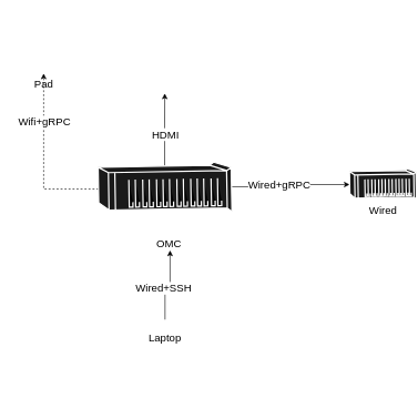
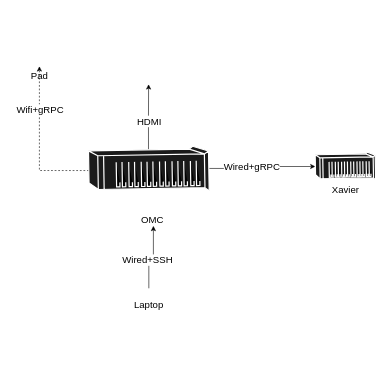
  <mxCell id="0" />
  <mxCell id="1" parent="0" />
  <mxCell id="2" style="edgeStyle=orthogonalEdgeStyle;rounded=0;orthogonalLoop=1;jettySize=auto;html=1;exitX=0.5;exitY=0;exitDx=0;exitDy=0;fontSize=16;entryX=0.532;entryY=1.05;entryDx=0;entryDy=0;entryPerimeter=0;" parent="1" source="4" target="13" edge="1"><mxGeometry relative="1" as="geometry" /></mxCell>
  <mxCell id="3" value="Wired+SSH" style="edgeLabel;html=1;align=center;verticalAlign=middle;resizable=0;points=[];fontSize=16;fontFamily=Helvetica;fontColor=#000000;" parent="2" vertex="1" connectable="0"><mxGeometry x="-0.149" y="3" relative="1" as="geometry"><mxPoint as="offset" /></mxGeometry></mxCell>
  <mxCell id="4" value="" style="shape=image;html=1;verticalAlign=top;verticalLabelPosition=bottom;labelBackgroundColor=#ffffff;imageAspect=0;image=https://cdn0.iconfinder.com/data/icons/devices-42/512/Laptop-128.png;fontSize=16;spacing=0;labelBorderColor=none;aspect=fixed;" parent="1" vertex="1"><mxGeometry x="183.39" y="480" width="128" height="128" as="geometry" /></mxCell>
  <mxCell id="5" value="&lt;span style=&quot;font-size: 16px&quot;&gt;Pad&lt;/span&gt;" style="shape=image;html=1;verticalAlign=top;verticalLabelPosition=bottom;labelBackgroundColor=#ffffff;imageAspect=0;aspect=fixed;image=https://cdn2.iconfinder.com/data/icons/pinpoint-interface-ii/48/device-tablet-128.png" parent="1" vertex="1"><mxGeometry x="20" y="20" width="90" height="90" as="geometry" /></mxCell>
  <mxCell id="6" style="edgeStyle=orthogonalEdgeStyle;rounded=0;orthogonalLoop=1;jettySize=auto;html=1;exitX=0.94;exitY=0.5;exitDx=0;exitDy=0;exitPerimeter=0;fontSize=16;" parent="1" source="12" edge="1"><mxGeometry relative="1" as="geometry"><mxPoint x="247" y="140" as="targetPoint" /></mxGeometry></mxCell>
  <mxCell id="7" value="HDMI" style="edgeLabel;html=1;align=center;verticalAlign=middle;resizable=0;points=[];fontSize=16;" parent="6" vertex="1" connectable="0"><mxGeometry x="0.277" y="3" relative="1" as="geometry"><mxPoint x="2.99" y="21.4" as="offset" /></mxGeometry></mxCell>
  <mxCell id="8" style="edgeStyle=orthogonalEdgeStyle;rounded=0;orthogonalLoop=1;jettySize=auto;html=1;exitX=0.5;exitY=0;exitDx=0;exitDy=0;exitPerimeter=0;entryX=0.5;entryY=1;entryDx=0;entryDy=0;dashed=1;" parent="1" source="12" target="5" edge="1"><mxGeometry relative="1" as="geometry"><Array as="points"><mxPoint x="148" y="283" /><mxPoint x="65" y="283" /></Array></mxGeometry></mxCell>
  <mxCell id="9" value="Wifi+gRPC" style="edgeLabel;html=1;align=center;verticalAlign=middle;resizable=0;points=[];fontSize=16;" parent="8" vertex="1" connectable="0"><mxGeometry x="-0.282" relative="1" as="geometry"><mxPoint y="-92.1" as="offset" /></mxGeometry></mxCell>
  <mxCell id="10" style="edgeStyle=orthogonalEdgeStyle;rounded=0;orthogonalLoop=1;jettySize=auto;html=1;exitX=0.5;exitY=1;exitDx=0;exitDy=0;exitPerimeter=0;fontFamily=Helvetica;fontSize=24;fontColor=#000000;" parent="1" source="12" target="14" edge="1"><mxGeometry relative="1" as="geometry" /></mxCell>
  <mxCell id="11" value="Wired+gRPC" style="edgeLabel;html=1;align=center;verticalAlign=middle;resizable=0;points=[];fontSize=16;fontFamily=Helvetica;fontColor=#000000;" parent="10" vertex="1" connectable="0"><mxGeometry x="-0.21" y="3" relative="1" as="geometry"><mxPoint as="offset" /></mxGeometry></mxCell>
  <mxCell id="12" value="" style="shape=mxgraph.cisco.computers_and_peripherals.ibm_tower;html=1;pointerEvents=1;dashed=0;strokeColor=#ffffff;strokeWidth=2;verticalLabelPosition=bottom;verticalAlign=top;align=center;outlineConnect=0;rotatable=1;rotation=-91;fillColor=#1A1A1A;" parent="1" vertex="1"><mxGeometry x="209.88" y="182" width="75.01" height="200" as="geometry" /></mxCell>
  <mxCell id="13" value="OMC" style="text;html=1;align=center;verticalAlign=middle;resizable=0;points=[];autosize=1;fontSize=16;fontFamily=Helvetica;fontStyle=0;labelBackgroundColor=#ffffff;" parent="1" vertex="1"><mxGeometry x="228.39" y="355" width="50" height="20" as="geometry" /></mxCell>
  <mxCell id="14" value="" style="shape=mxgraph.cisco.computers_and_peripherals.ibm_tower;html=1;pointerEvents=1;dashed=0;strokeColor=#ffffff;strokeWidth=2;verticalLabelPosition=bottom;verticalAlign=top;align=center;outlineConnect=0;rotatable=1;rotation=-91;fillColor=#1A1A1A;" parent="1" vertex="1"><mxGeometry x="551.61" y="227" width="46.78" height="100" as="geometry" /></mxCell>
- <mxCell id="15" value="Wired" style="text;html=1;align=center;verticalAlign=middle;resizable=0;points=[];autosize=1;fontSize=16;fontFamily=Helvetica;fontStyle=0;labelBackgroundColor=#ffffff;" parent="1" vertex="1"><mxGeometry x="545" y="305" width="60" height="20" as="geometry" /></mxCell>
+ <mxCell id="15" value="Xavier" style="text;html=1;align=center;verticalAlign=middle;resizable=0;points=[];autosize=1;fontSize=16;fontFamily=Helvetica;fontStyle=0;labelBackgroundColor=#ffffff;" parent="1" vertex="1"><mxGeometry x="545" y="305" width="60" height="20" as="geometry" /></mxCell>
  <mxCell id="16" value="Laptop" style="text;html=1;align=center;verticalAlign=middle;resizable=0;points=[];autosize=1;fontSize=16;fontFamily=Helvetica;fontStyle=0;labelBackgroundColor=#ffffff;" parent="1" vertex="1"><mxGeometry x="212.39" y="498" width="70" height="20" as="geometry" /></mxCell>
